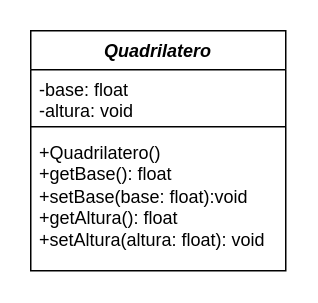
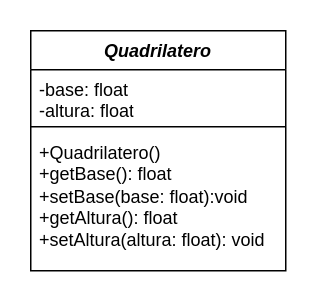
  <mxCell id="0" />
  <mxCell id="1" parent="0" />
  <mxCell id="2" value="&lt;i&gt;Quadrilatero&lt;/i&gt;" style="swimlane;fontStyle=1;align=center;verticalAlign=top;childLayout=stackLayout;horizontal=1;startSize=26;horizontalStack=0;resizeParent=1;resizeParentMax=0;resizeLast=0;collapsible=1;marginBottom=0;whiteSpace=wrap;html=1;" vertex="1" parent="1"><mxGeometry x="20" y="20" width="170" height="160" as="geometry" /></mxCell>
- <mxCell id="3" value="-base: float&lt;div&gt;-altura: void&lt;/div&gt;" style="text;strokeColor=none;fillColor=none;align=left;verticalAlign=top;spacingLeft=4;spacingRight=4;overflow=hidden;rotatable=0;points=[[0,0.5],[1,0.5]];portConstraint=eastwest;whiteSpace=wrap;html=1;" vertex="1" parent="2"><mxGeometry y="26" width="170" height="34" as="geometry" /></mxCell>
+ <mxCell id="3" value="-base: float&lt;div&gt;-altura: float&lt;/div&gt;" style="text;strokeColor=none;fillColor=none;align=left;verticalAlign=top;spacingLeft=4;spacingRight=4;overflow=hidden;rotatable=0;points=[[0,0.5],[1,0.5]];portConstraint=eastwest;whiteSpace=wrap;html=1;" vertex="1" parent="2"><mxGeometry y="26" width="170" height="34" as="geometry" /></mxCell>
  <mxCell id="4" value="" style="line;strokeWidth=1;fillColor=none;align=left;verticalAlign=middle;spacingTop=-1;spacingLeft=3;spacingRight=3;rotatable=0;labelPosition=right;points=[];portConstraint=eastwest;strokeColor=inherit;" vertex="1" parent="2"><mxGeometry y="60" width="170" height="8" as="geometry" /></mxCell>
  <mxCell id="5" value="+Quadrilatero()&lt;div&gt;+getBase(): float&lt;/div&gt;&lt;div&gt;+setBase(base: float):void&lt;/div&gt;&lt;div&gt;+getAltura(): float&lt;/div&gt;&lt;div&gt;+setAltura(altura: float): void&lt;/div&gt;" style="text;strokeColor=none;fillColor=none;align=left;verticalAlign=top;spacingLeft=4;spacingRight=4;overflow=hidden;rotatable=0;points=[[0,0.5],[1,0.5]];portConstraint=eastwest;whiteSpace=wrap;html=1;" vertex="1" parent="2"><mxGeometry y="68" width="170" height="92" as="geometry" /></mxCell>
